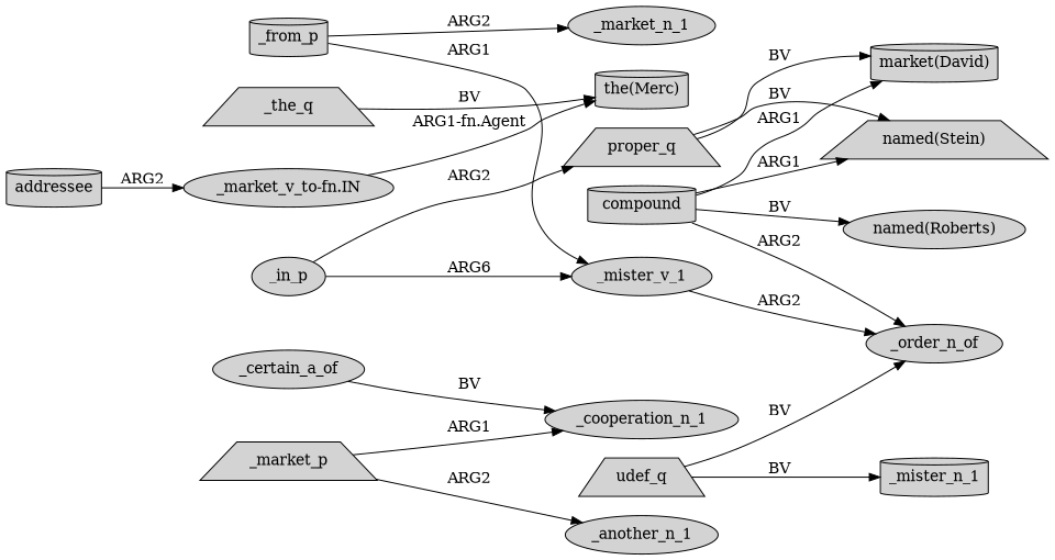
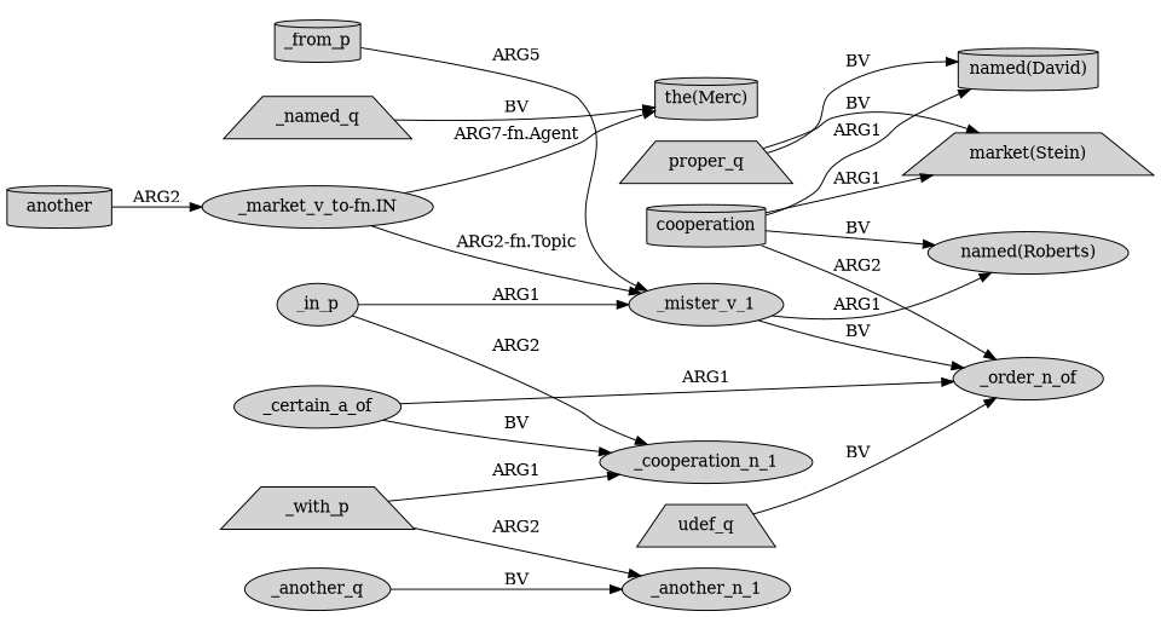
  digraph {
    rankdir=LR
    node [shape=ellipse style=filled]
    n1 [label=_mister_v_1]
    _in_p
    _cooperation_n_1
    _order_n_of
    "named(Roberts)"
    udef_q [shape=trapezium]
-   _mister_n_1 [shape=cylinder]
-   addressee [shape=cylinder]
+   addressee [shape=cylinder label=another]
    n9 [label="_market_v_to-fn.IN"]
    n10 [label="the(Merc)" shape=cylinder]
-   "named(Stein)" [shape=trapezium]
-   compound [shape=cylinder]
-   "named(David)" [shape=cylinder label="market(David)"]
-   _the_q [shape=trapezium]
-   _with_p [shape=trapezium label=_market_p]
+   "named(Stein)" [shape=trapezium label="market(Stein)"]
+   compound [shape=cylinder label=cooperation]
+   "named(David)" [shape=cylinder]
+   _the_q [shape=trapezium label=_named_q]
+   _with_p [shape=trapezium]
    n16 [label=_another_n_1]
    proper_q [shape=trapezium]
    _certain_a_of
    _from_p [shape=cylinder]
-   _market_n_1
-   n1 -> _order_n_of [label=ARG2]
-   _in_p -> n1 [label=ARG6]
-   _in_p -> proper_q [label=ARG2]
+   _another_q
+   n1 -> _order_n_of [label=BV]
+   n1 -> "named(Roberts)" [label=ARG1]
+   _in_p -> n1 [label=ARG1]
+   _in_p -> _cooperation_n_1 [label=ARG2]
    udef_q -> _order_n_of [label=BV]
-   udef_q -> _mister_n_1 [label=BV]
    addressee -> n9 [label=ARG2]
-   n9 -> n10 [label="ARG1-fn.Agent"]
+   n9 -> n1 [label="ARG2-fn.Topic"]
+   n9 -> n10 [label="ARG7-fn.Agent"]
    compound -> _order_n_of [label=ARG2]
    compound -> "named(Roberts)" [label=BV]
    compound -> "named(Stein)" [label=ARG1]
    compound -> "named(David)" [label=ARG1]
    _the_q -> n10 [label=BV]
    _with_p -> _cooperation_n_1 [label=ARG1]
    _with_p -> n16 [label=ARG2]
    proper_q -> "named(Stein)" [label=BV]
    proper_q -> "named(David)" [label=BV]
    _certain_a_of -> _cooperation_n_1 [label=BV]
-   _from_p -> n1 [label=ARG1]
-   _from_p -> _market_n_1 [label=ARG2]
+   _certain_a_of -> _order_n_of [label=ARG1]
+   _from_p -> n1 [label=ARG5]
+   _another_q -> n16 [label=BV]
  }
